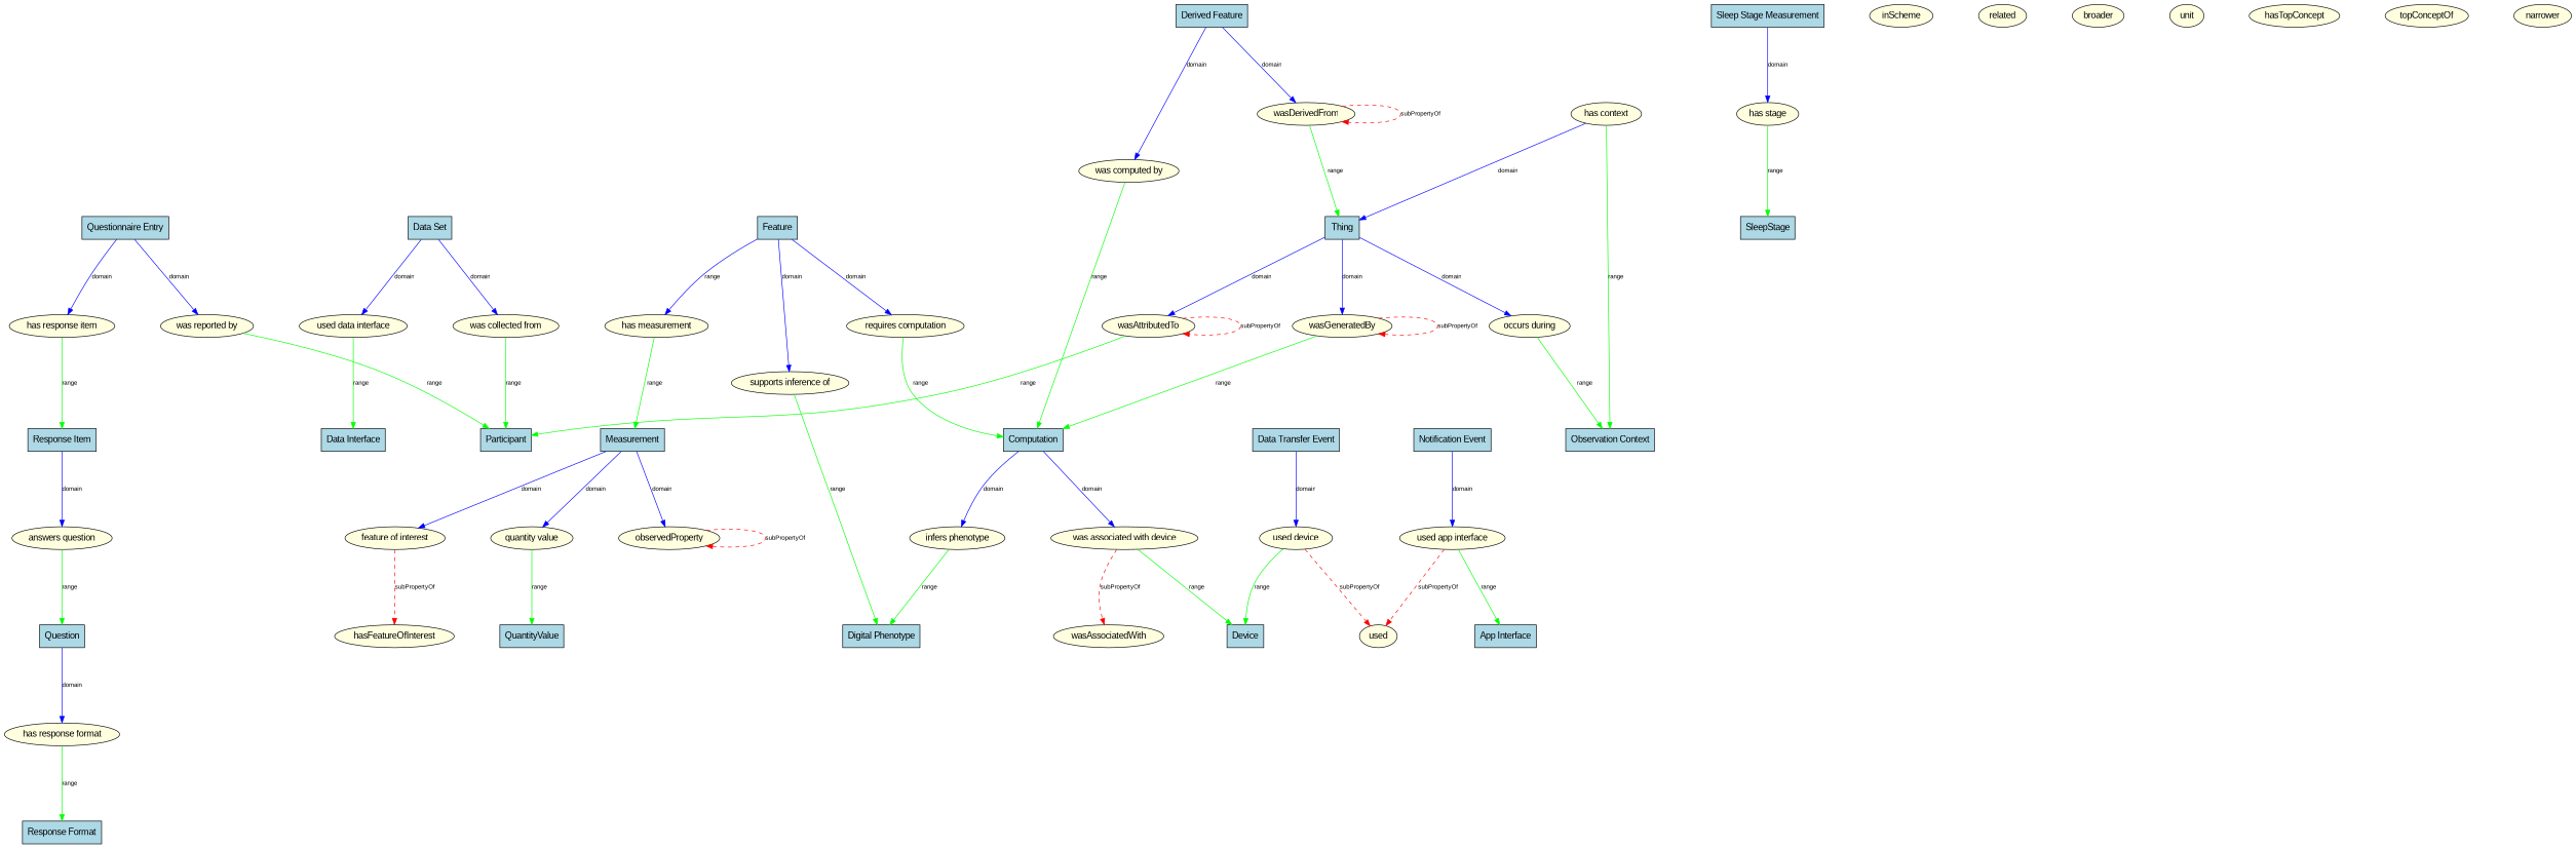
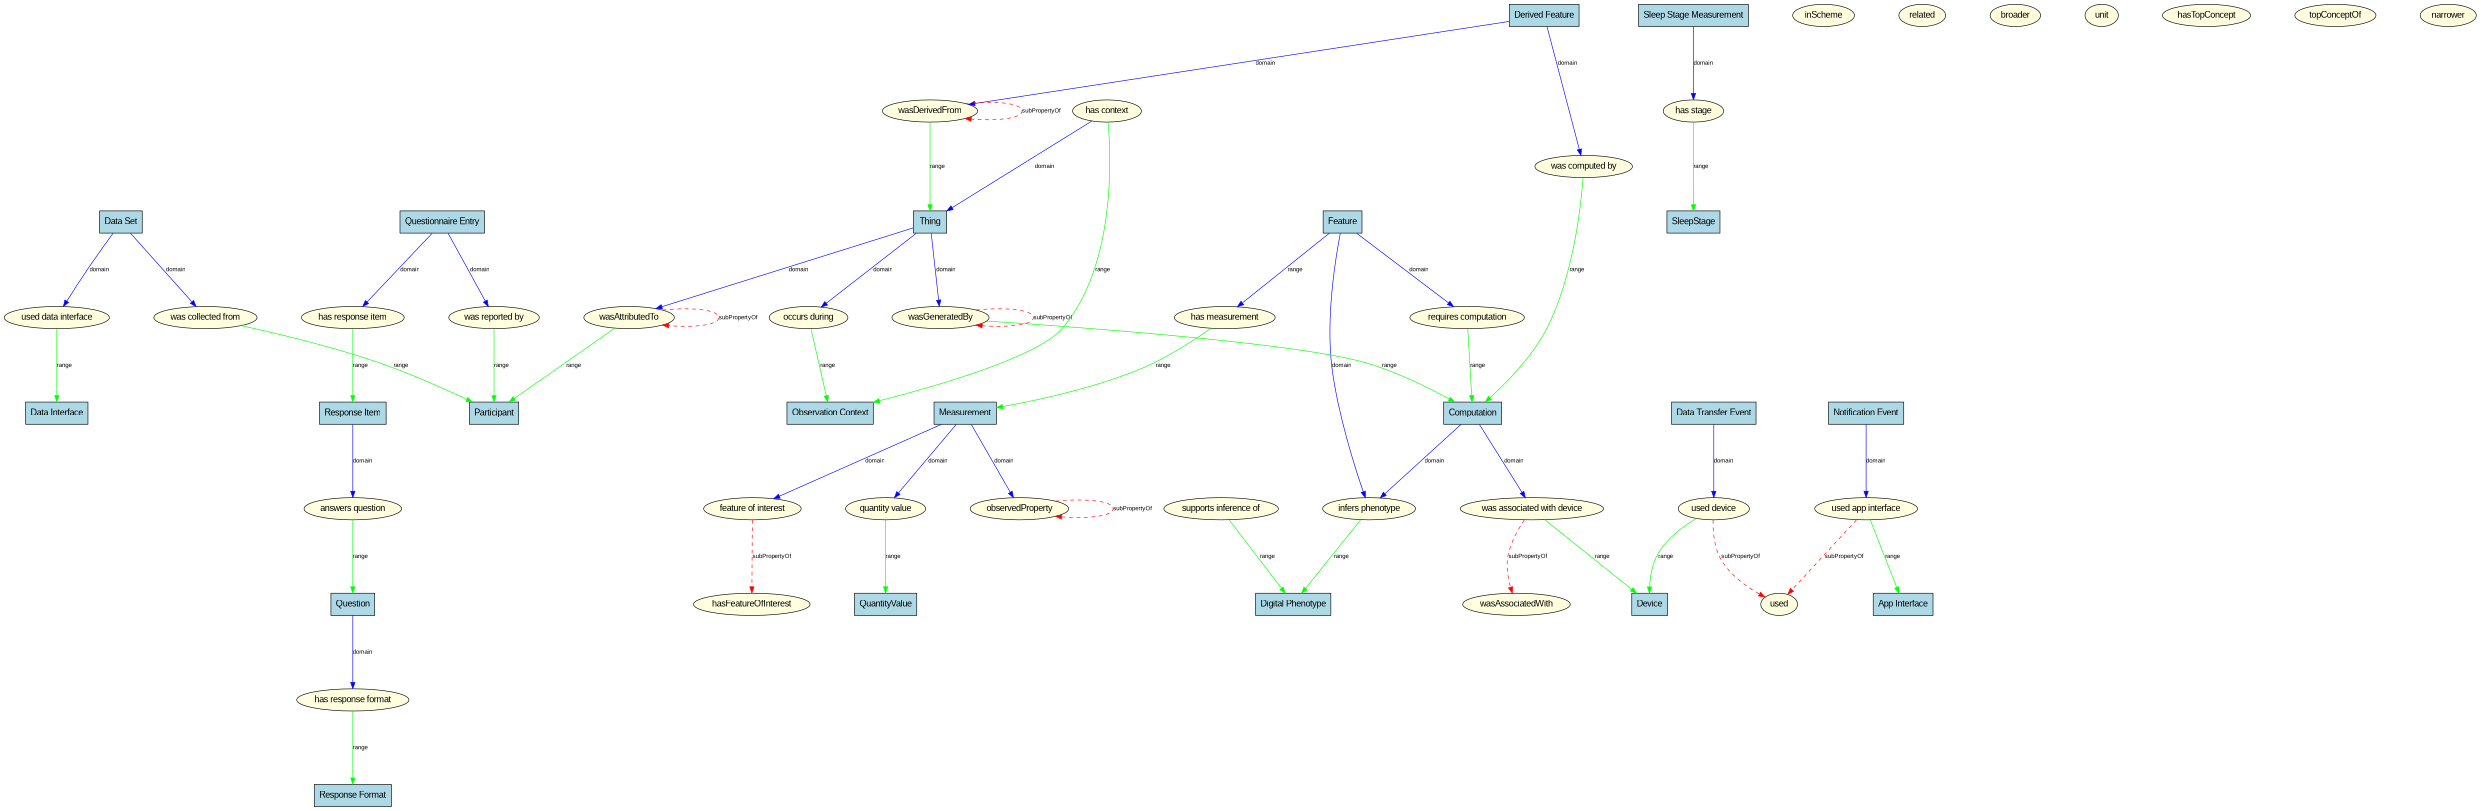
  digraph {
    concentrate=false
    nodesep=1.0
    ranksep=1.5
    splines=true
    node [fillcolor=lightyellow fontname=Arial shape=ellipse style=filled]
    edge [color=blue fontname=Arial fontsize=10]
    n1 [fillcolor=lightblue label="Questionnaire Entry" shape=box]
    n2 [label="has response item"]
    n3 [label="was reported by"]
    n4 [fillcolor=lightblue label="Response Item" shape=box]
    n5 [fillcolor=lightblue label=Participant shape=box]
    n6 [fillcolor=lightblue label=Computation shape=box]
    n7 [label="infers phenotype"]
    n8 [label="was associated with device"]
    n9 [fillcolor=lightblue label="Digital Phenotype" shape=box]
    n10 [fillcolor=lightblue label=Device shape=box]
    n11 [label=wasAssociatedWith]
    n12 [fillcolor=lightblue label="Data Set" shape=box]
    n13 [label="used data interface"]
    n14 [label="was collected from"]
    n15 [fillcolor=lightblue label="Data Interface" shape=box]
    n16 [fillcolor=lightblue label=Question shape=box]
    n17 [label="has response format"]
    n18 [fillcolor=lightblue label="Response Format" shape=box]
    n19 [fillcolor=lightblue label=Feature shape=box]
    n20 [label="requires computation"]
    n21 [label="has measurement"]
    n22 [label="supports inference of"]
    n23 [fillcolor=lightblue label=Measurement shape=box]
    n24 [fillcolor=lightblue label=Thing shape=box]
    n25 [label=wasGeneratedBy]
    n26 [label=wasAttributedTo]
    n27 [label="occurs during"]
    n28 [label="has context"]
    n29 [fillcolor=lightblue label="Observation Context" shape=box]
    n30 [fillcolor=lightblue label="Data Transfer Event" shape=box]
    n31 [label="used device"]
    n32 [label=used]
    n33 [fillcolor=lightblue label=QuantityValue shape=box]
    n34 [fillcolor=lightblue label="Derived Feature" shape=box]
    n35 [label=wasDerivedFrom]
    n36 [label="was computed by"]
    n37 [fillcolor=lightblue label="Sleep Stage Measurement" shape=box]
    n38 [label="has stage"]
    n39 [fillcolor=lightblue label=SleepStage shape=box]
    n40 [label=observedProperty]
    n41 [label="feature of interest"]
    n42 [label="quantity value"]
    n43 [label=hasFeatureOfInterest]
    n44 [fillcolor=lightblue label="App Interface" shape=box]
    n45 [label="answers question"]
    n46 [fillcolor=lightblue label="Notification Event" shape=box]
    n47 [label="used app interface"]
    n48 [label=inScheme]
    n49 [label=related]
    n50 [label=broader]
    n51 [label=unit]
    n52 [label=hasTopConcept]
    n53 [label=topConceptOf]
    n54 [label=narrower]
    n1 -> n2 [label=domain]
    n1 -> n3 [label=domain]
    n2 -> n4 [color=green label=range]
    n3 -> n5 [color=green label=range]
    n4 -> n45 [label=domain]
    n6 -> n7 [label=domain]
    n6 -> n8 [label=domain]
    n7 -> n9 [color=green label=range]
    n8 -> n10 [color=green label=range]
    n8 -> n11 [color=red label=subPropertyOf style=dashed]
    n12 -> n13 [label=domain]
    n12 -> n14 [label=domain]
    n13 -> n15 [color=green label=range]
    n14 -> n5 [color=green label=range]
    n16 -> n17 [label=domain]
    n17 -> n18 [color=green label=range]
    n19 -> n20 [label=domain]
    n19 -> n21 [label=range]
-   n19 -> n22 [label=domain]
+   n19 -> n7 [label=domain]
    n20 -> n6 [color=green label=range]
    n21 -> n23 [color=green label=range]
    n22 -> n9 [color=green label=range]
    n23 -> n40 [label=domain]
    n23 -> n41 [label=domain]
    n23 -> n42 [label=domain]
    n24 -> n25 [label=domain]
    n24 -> n26 [label=domain]
    n24 -> n27 [label=domain]
    n25 -> n6 [color=green label=range]
    n25 -> n25 [color=red label=subPropertyOf style=dashed]
    n26 -> n5 [color=green label=range]
    n26 -> n26 [color=red label=subPropertyOf style=dashed]
    n27 -> n29 [color=green label=range]
    n28 -> n24 [label=domain]
    n28 -> n29 [color=green label=range]
    n30 -> n31 [label=domain]
    n31 -> n10 [color=green label=range]
    n31 -> n32 [color=red label=subPropertyOf style=dashed]
    n34 -> n35 [label=domain]
    n34 -> n36 [label=domain]
    n35 -> n24 [color=green label=range]
    n35 -> n35 [color=red label=subPropertyOf style=dashed]
    n36 -> n6 [color=green label=range]
    n37 -> n38 [label=domain]
    n38 -> n39 [color=green label=range]
    n40 -> n40 [color=red label=subPropertyOf style=dashed]
    n41 -> n43 [color=red label=subPropertyOf style=dashed]
    n42 -> n33 [color=green label=range]
    n45 -> n16 [color=green label=range]
    n46 -> n47 [label=domain]
    n47 -> n32 [color=red label=subPropertyOf style=dashed]
    n47 -> n44 [color=green label=range]
  }
